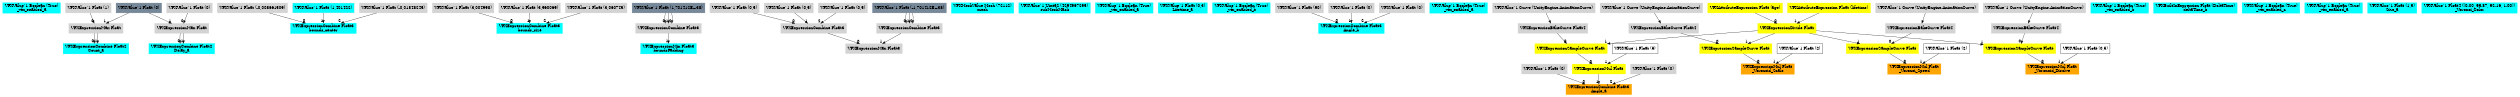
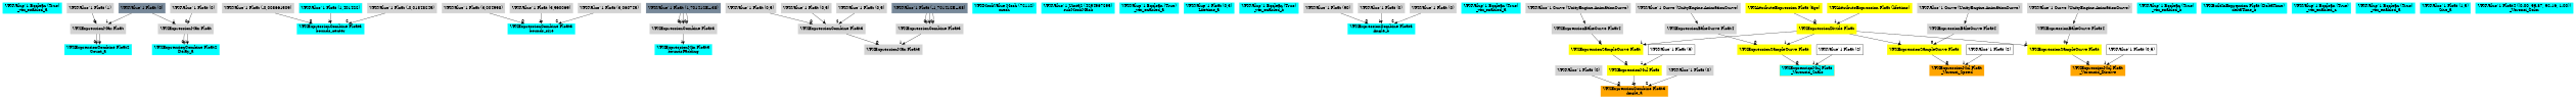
  digraph {
    node [color=lightgray shape=box style=filled]
    edge [headlabel=1]
    n1 [color=cyan label="VFXValue`1 Boolean (True)\n_vfx_enabled_a"]
    n2 [color=cyan label="VFXExpressionCombine Float2\nCount_a"]
    n3 [label="VFXExpressionMax Float"]
    n4 [label="VFXValue`1 Float (1)"]
    n5 [color=lightslategray label="VFXValue`1 Float (0)"]
    n6 [label="VFXExpressionMax Float"]
    n7 [color=cyan label="VFXExpressionCombine Float2\nDelay_a"]
    n8 [label="VFXValue`1 Float (0)"]
    n9 [color=cyan label="VFXExpressionCombine Float3\nbounds_center"]
    n10 [label="VFXValue`1 Float (-0,008661509)"]
    n11 [fillcolor=cyan label="VFXValue`1 Float (1,401422)"]
    n12 [label="VFXValue`1 Float (-0,01848245)"]
    n13 [color=cyan label="VFXExpressionCombine Float3\nbounds_size"]
    n14 [label="VFXValue`1 Float (3,004998)"]
    n15 [label="VFXValue`1 Float (3,960069)"]
    n16 [label="VFXValue`1 Float (3,060745)"]
    n17 [color=cyan label="VFXExpressionMin Float3\nboundsPadding"]
    n18 [label="VFXExpressionMax Float3"]
    n19 [label="VFXExpressionCombine Float3"]
    n20 [label="VFXValue`1 Float (0,5)"]
    n21 [label="VFXValue`1 Float (0,5)"]
    n22 [label="VFXValue`1 Float (0,5)"]
    n23 [label="VFXExpressionCombine Float3"]
    n24 [color=lightslategray label="VFXValue`1 Float (-1,701412E+38)"]
    n25 [label="VFXExpressionCombine Float3"]
    n26 [color=lightslategray label="VFXValue`1 Float (1,701412E+38)"]
    n27 [color=cyan label="VFXMeshValue Mesh (72112)\nmesh"]
    n28 [color=cyan label="VFXValue`1 Uint32 (4294967295)\nsubMeshMask"]
    n29 [color=cyan label="VFXValue`1 Boolean (True)\n_vfx_enabled_a"]
    n30 [color=cyan label="VFXValue`1 Float (0,3)\nLifetime_a"]
    n31 [color=cyan label="VFXValue`1 Boolean (True)\n_vfx_enabled_b"]
    n32 [color=cyan label="VFXExpressionCombine Float3\nAngle_b"]
    n33 [label="VFXValue`1 Float (90)"]
    n34 [label="VFXValue`1 Float (0)"]
    n35 [label="VFXValue`1 Float (0)"]
    n36 [color=cyan label="VFXValue`1 Boolean (True)\n_vfx_enabled_a"]
    n37 [color=orange label="VFXExpressionCombine Float3\nAngle_a"]
    n38 [label="VFXValue`1 Float (0)"]
    n39 [color=yellow label="VFXExpressionMul Float"]
    n40 [color=yellow label="VFXExpressionSampleCurve Float"]
    n41 [label="VFXExpressionBakeCurve Float4"]
    n42 [label="VFXValue`1 Curve (UnityEngine.AnimationCurve)"]
    n43 [color=yellow label="VFXExpressionDivide Float"]
    n44 [color=yellow label="VFXExpressionSampleCurve Float"]
    n45 [color=yellow label="VFXExpressionSampleCurve Float"]
    n46 [color=yellow label="VFXExpressionSampleCurve Float"]
-   n47 [color=orange label="VFXExpressionMul Float\n_Voronoid_Scale"]
+   n47 [color=orange label="VFXExpressionMul Float\n_Voronoid_Scale" fillcolor=cyan]
    n48 [color=orange label="VFXExpressionMul Float\n_Voronoi_Speed"]
    n49 [color=orange label="VFXExpressionMul Float\n_Voronoid_Disolve"]
    n50 [color=yellow label="VFXAttributeExpression Float (age)"]
    n51 [color=yellow label="VFXAttributeExpression Float (lifetime)"]
    n52 [label="VFXValue`1 Float (5)" color="" style=""]
    n53 [label="VFXValue`1 Float (0)"]
    n54 [color=cyan label="VFXValue`1 Boolean (True)\n_vfx_enabled_b"]
    n55 [color=cyan label="VFXBuiltInExpression Float (DeltaTime)\ndeltaTime_b"]
    n56 [color=cyan label="VFXValue`1 Boolean (True)\n_vfx_enabled_c"]
    n57 [color=cyan label="VFXValue`1 Boolean (True)\n_vfx_enabled_a"]
    n58 [color=cyan label="VFXValue`1 Float (1,5)\nSize_a"]
    n59 [label="VFXExpressionBakeCurve Float4"]
    n60 [label="VFXValue`1 Curve (UnityEngine.AnimationCurve)"]
    n61 [label="VFXValue`1 Float (2)" color="" style=""]
    n62 [color=cyan label="VFXValue`1 Float4 ((0.00, 95.87, 92.16, 1.00))\n_Voronoi_Color"]
    n63 [label="VFXExpressionBakeCurve Float4"]
    n64 [label="VFXValue`1 Curve (UnityEngine.AnimationCurve)"]
    n65 [label="VFXValue`1 Float (2)" color="" style=""]
    n66 [label="VFXExpressionBakeCurve Float4"]
    n67 [label="VFXValue`1 Curve (UnityEngine.AnimationCurve)"]
    n68 [label="VFXValue`1 Float (0,5)" color="" style=""]
    n3 -> n2 [headlabel=0]
    n3 -> n2
    n4 -> n3 [headlabel=0]
    n5 -> n3
    n5 -> n6
    n6 -> n7 [headlabel=0]
    n6 -> n7
    n8 -> n6 [headlabel=0]
    n10 -> n9 [headlabel=0]
    n11 -> n9
    n12 -> n9 [headlabel=2]
    n14 -> n13 [headlabel=0]
    n15 -> n13
    n16 -> n13 [headlabel=2]
    n19 -> n18 [headlabel=0]
    n20 -> n19 [headlabel=0]
    n21 -> n19
    n22 -> n19 [headlabel=2]
    n23 -> n18
    n24 -> n23 [headlabel=0]
    n24 -> n23
    n24 -> n23 [headlabel=2]
    n25 -> n17
    n26 -> n25 [headlabel=0]
    n26 -> n25
    n26 -> n25 [headlabel=2]
    n33 -> n32 [headlabel=0]
    n34 -> n32
    n35 -> n32 [headlabel=2]
    n38 -> n37 [headlabel=0]
    n39 -> n37
    n40 -> n39 [headlabel=0]
    n41 -> n40 [headlabel=0]
    n42 -> n41 [headlabel=""]
    n43 -> n40
    n43 -> n44
    n43 -> n45
    n43 -> n46
    n44 -> n47 [headlabel=0]
    n45 -> n48 [headlabel=0]
    n46 -> n49 [headlabel=0]
    n50 -> n43 [headlabel=0]
    n51 -> n43
    n52 -> n39
    n53 -> n37 [headlabel=2]
    n59 -> n44 [headlabel=0]
    n60 -> n59 [headlabel=""]
    n61 -> n47
    n63 -> n45 [headlabel=0]
    n64 -> n63 [headlabel=""]
    n65 -> n48
    n66 -> n46 [headlabel=0]
    n67 -> n66 [headlabel=""]
    n68 -> n49
  }
